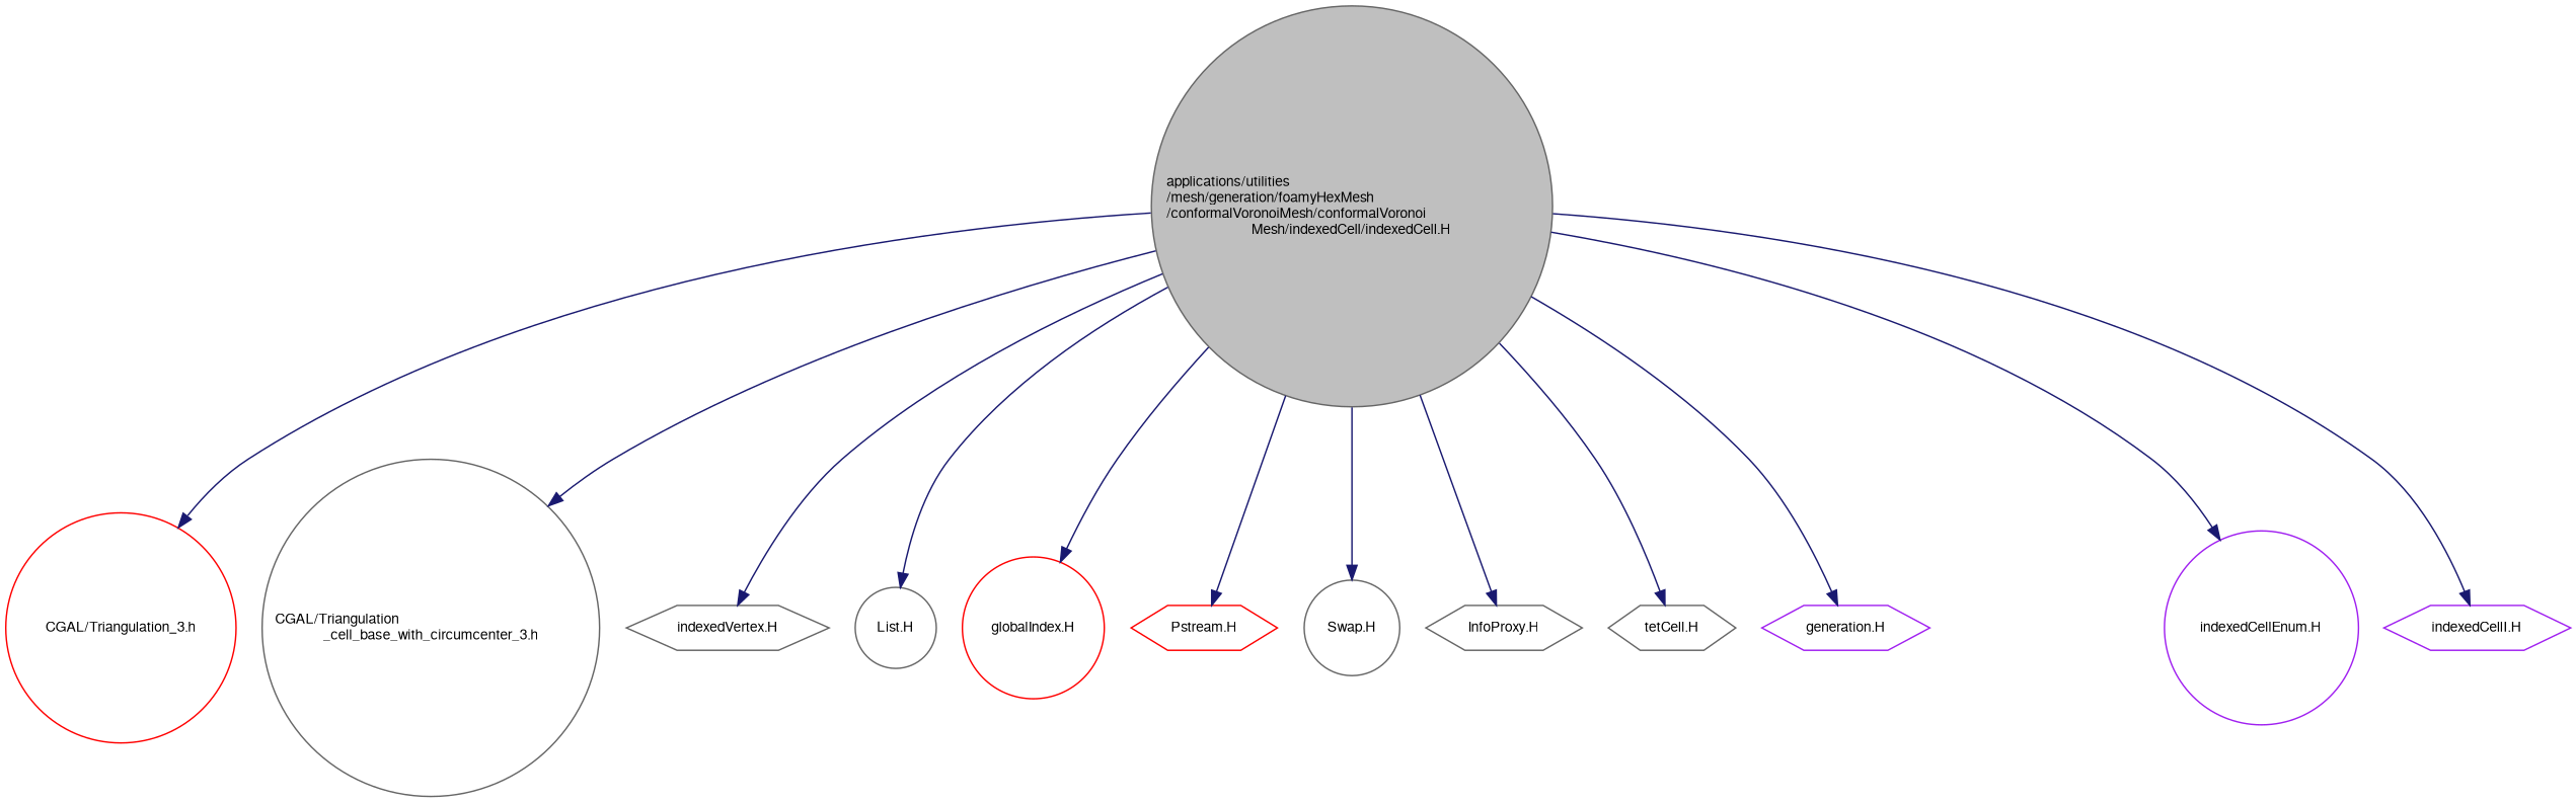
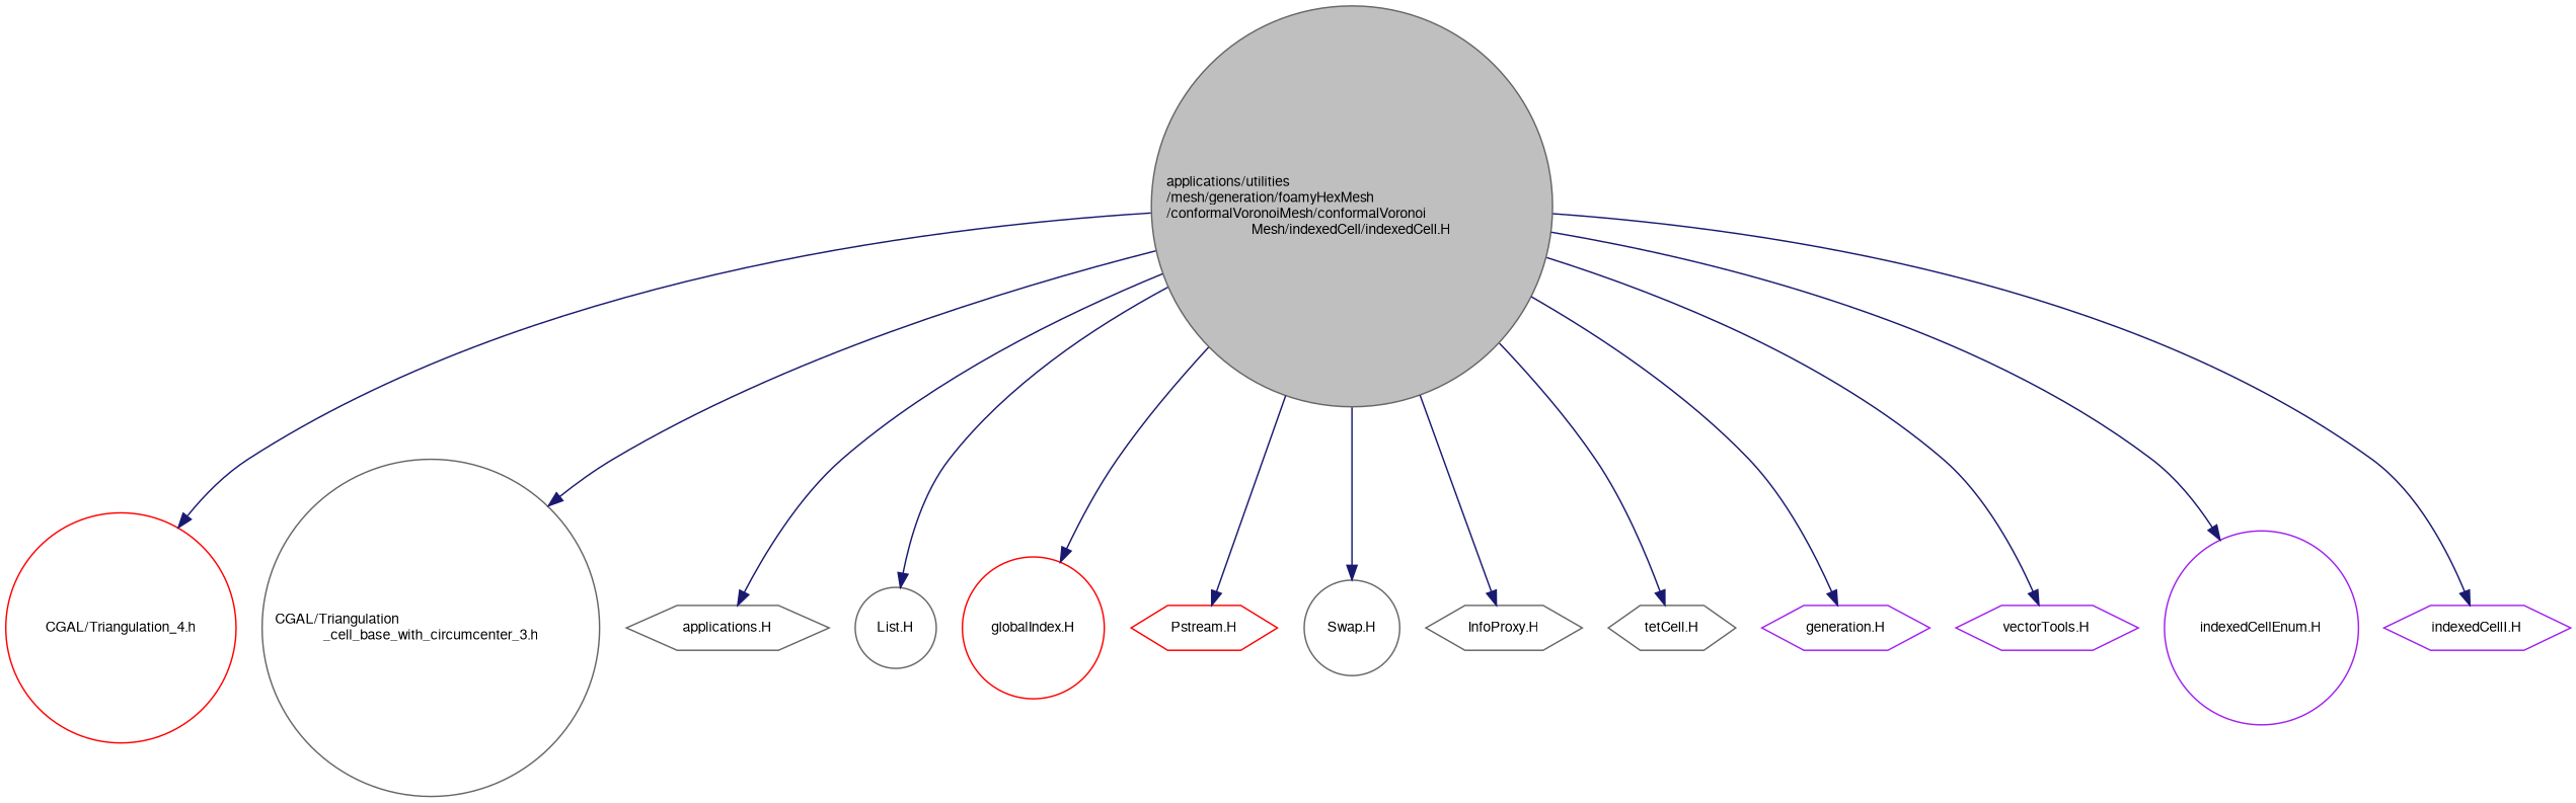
  digraph {
    node [color=gray40 fontname=FreeSans fontsize=10 shape=circle]
    edge [color=midnightblue fontname=FreeSans fontsize=10 labelfontname=FreeSans labelfontsize=10 style=solid]
    n1 [fillcolor=grey75 fontcolor=black height=0.2 label="applications/utilities\l/mesh/generation/foamyHexMesh\l/conformalVoronoiMesh/conformalVoronoi\lMesh/indexedCell/indexedCell.H" style=filled width=0.4]
-   n2 [color=red height=0.2 label="CGAL/Triangulation_3.h" width=0.4]
+   n2 [color=red height=0.2 label="CGAL/Triangulation_4.h" width=0.4]
    n3 [height=0.2 label="CGAL/Triangulation\l_cell_base_with_circumcenter_3.h" width=0.4]
-   n4 [height=0.2 label="indexedVertex.H" shape=hexagon width=0.4]
+   n4 [height=0.2 label="applications.H" shape=hexagon width=0.4]
    n5 [height=0.2 label="List.H" width=0.4]
    n6 [color=red height=0.2 label="globalIndex.H" width=0.4]
    n7 [color=red height=0.2 label="Pstream.H" shape=hexagon width=0.4]
    n8 [height=0.2 label="Swap.H" width=0.4]
    n9 [height=0.2 label="InfoProxy.H" shape=hexagon width=0.4]
    n10 [height=0.2 label="tetCell.H" shape=hexagon width=0.4]
    n11 [color=purple height=0.2 label="generation.H" shape=hexagon width=0.4]
+   n12 [color=purple height=0.2 label="vectorTools.H" shape=hexagon width=0.4]
    n13 [color=purple height=0.2 label="indexedCellEnum.H" width=0.4]
    n14 [color=purple height=0.2 label="indexedCellI.H" shape=hexagon width=0.4]
    n1 -> n2
    n1 -> n3
    n1 -> n4
    n1 -> n5
    n1 -> n6
    n1 -> n7
    n1 -> n8
    n1 -> n9
    n1 -> n10
    n1 -> n11
+   n1 -> n12
    n1 -> n13
    n1 -> n14
  }
